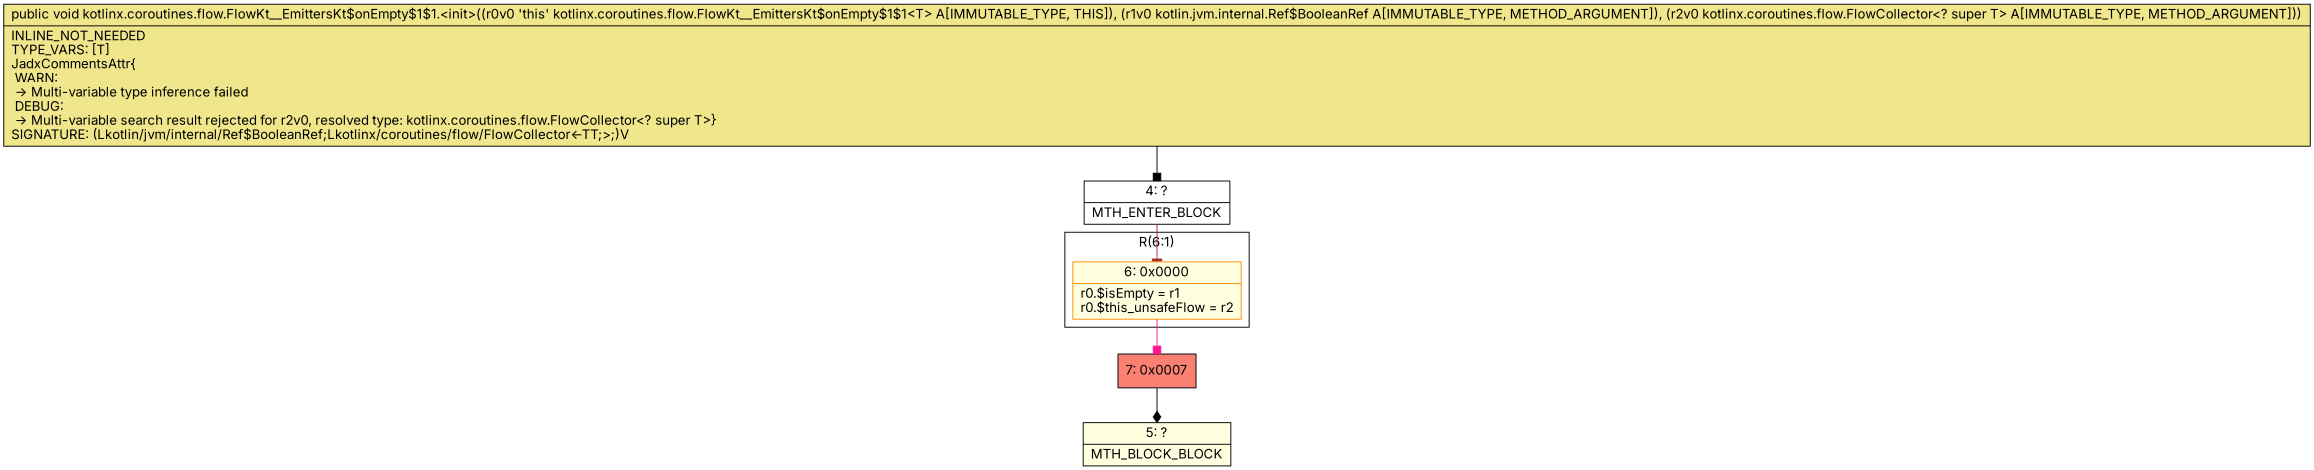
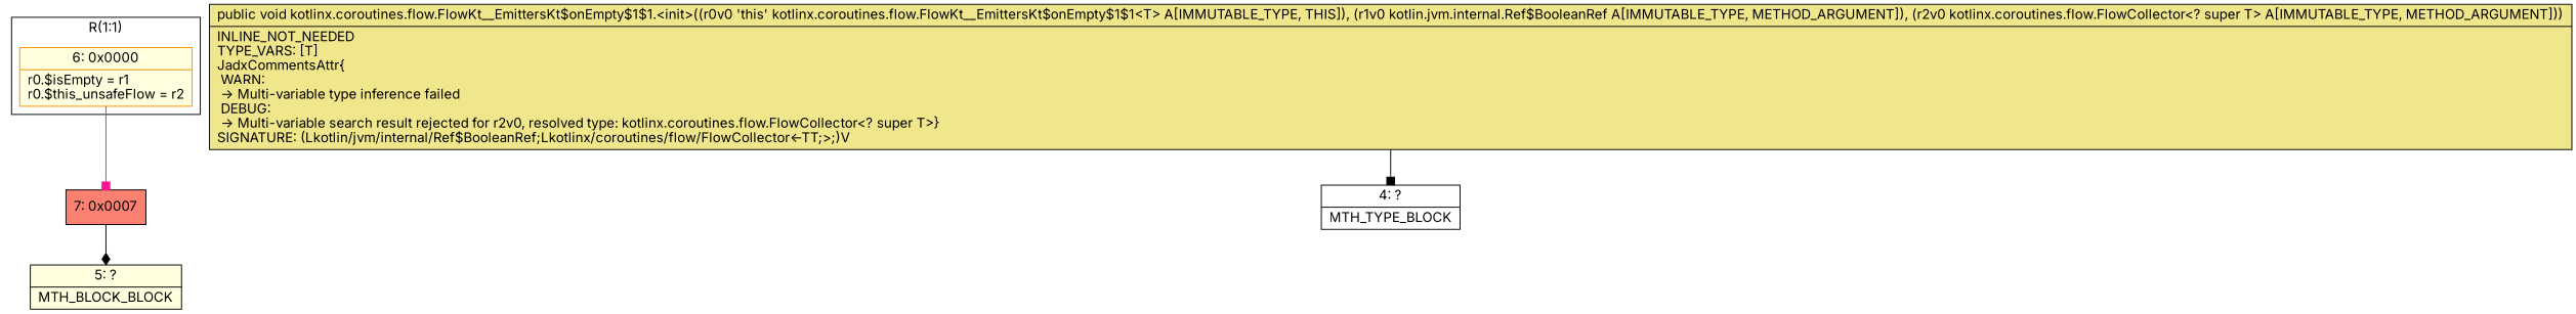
  digraph {
    fontname=Inter
    node [color=black fillcolor=lightyellow fontname=Inter shape=record style=filled]
    edge [arrowhead=box color=black fontname=Inter]
    n1 [color=darkorange label="{6\:\ 0x0000|r0.$isEmpty = r1\lr0.$this_unsafeFlow = r2\l}"]
    n2 [fillcolor=salmon label="{7\:\ 0x0007}"]
    n3 [label="{5\:\ ?|MTH_BLOCK_BLOCK\l}"]
-   n4 [fillcolor=white label="{4\:\ ?|MTH_ENTER_BLOCK\l}"]
+   n4 [fillcolor=white label="{4\:\ ?|MTH_TYPE_BLOCK\l}"]
    n5 [fillcolor=khaki label="{public void kotlinx.coroutines.flow.FlowKt__EmittersKt$onEmpty$1$1.\<init\>((r0v0 'this' kotlinx.coroutines.flow.FlowKt__EmittersKt$onEmpty$1$1\<T\> A[IMMUTABLE_TYPE, THIS]), (r1v0 kotlin.jvm.internal.Ref$BooleanRef A[IMMUTABLE_TYPE, METHOD_ARGUMENT]), (r2v0 kotlinx.coroutines.flow.FlowCollector\<? super T\> A[IMMUTABLE_TYPE, METHOD_ARGUMENT]))  | INLINE_NOT_NEEDED\lTYPE_VARS: [T]\lJadxCommentsAttr\{\l WARN: \l \-\> Multi\-variable type inference failed\l DEBUG: \l \-\> Multi\-variable search result rejected for r2v0, resolved type: kotlinx.coroutines.flow.FlowCollector\<? super T\>\}\lSIGNATURE: (Lkotlin\/jvm\/internal\/Ref$BooleanRef;Lkotlinx\/coroutines\/flow\/FlowCollector\<\-TT;\>;)V\l}"]
    subgraph cluster_1 {
-     label="R(6:1)"
+     label="R(1:1)"
      n1
    }
    n1 -> n2 [color=deeppink]
    n2 -> n3 [arrowhead=diamond]
-   n4 -> n1 [arrowhead=tee color=brown]
    n5 -> n4
  }
